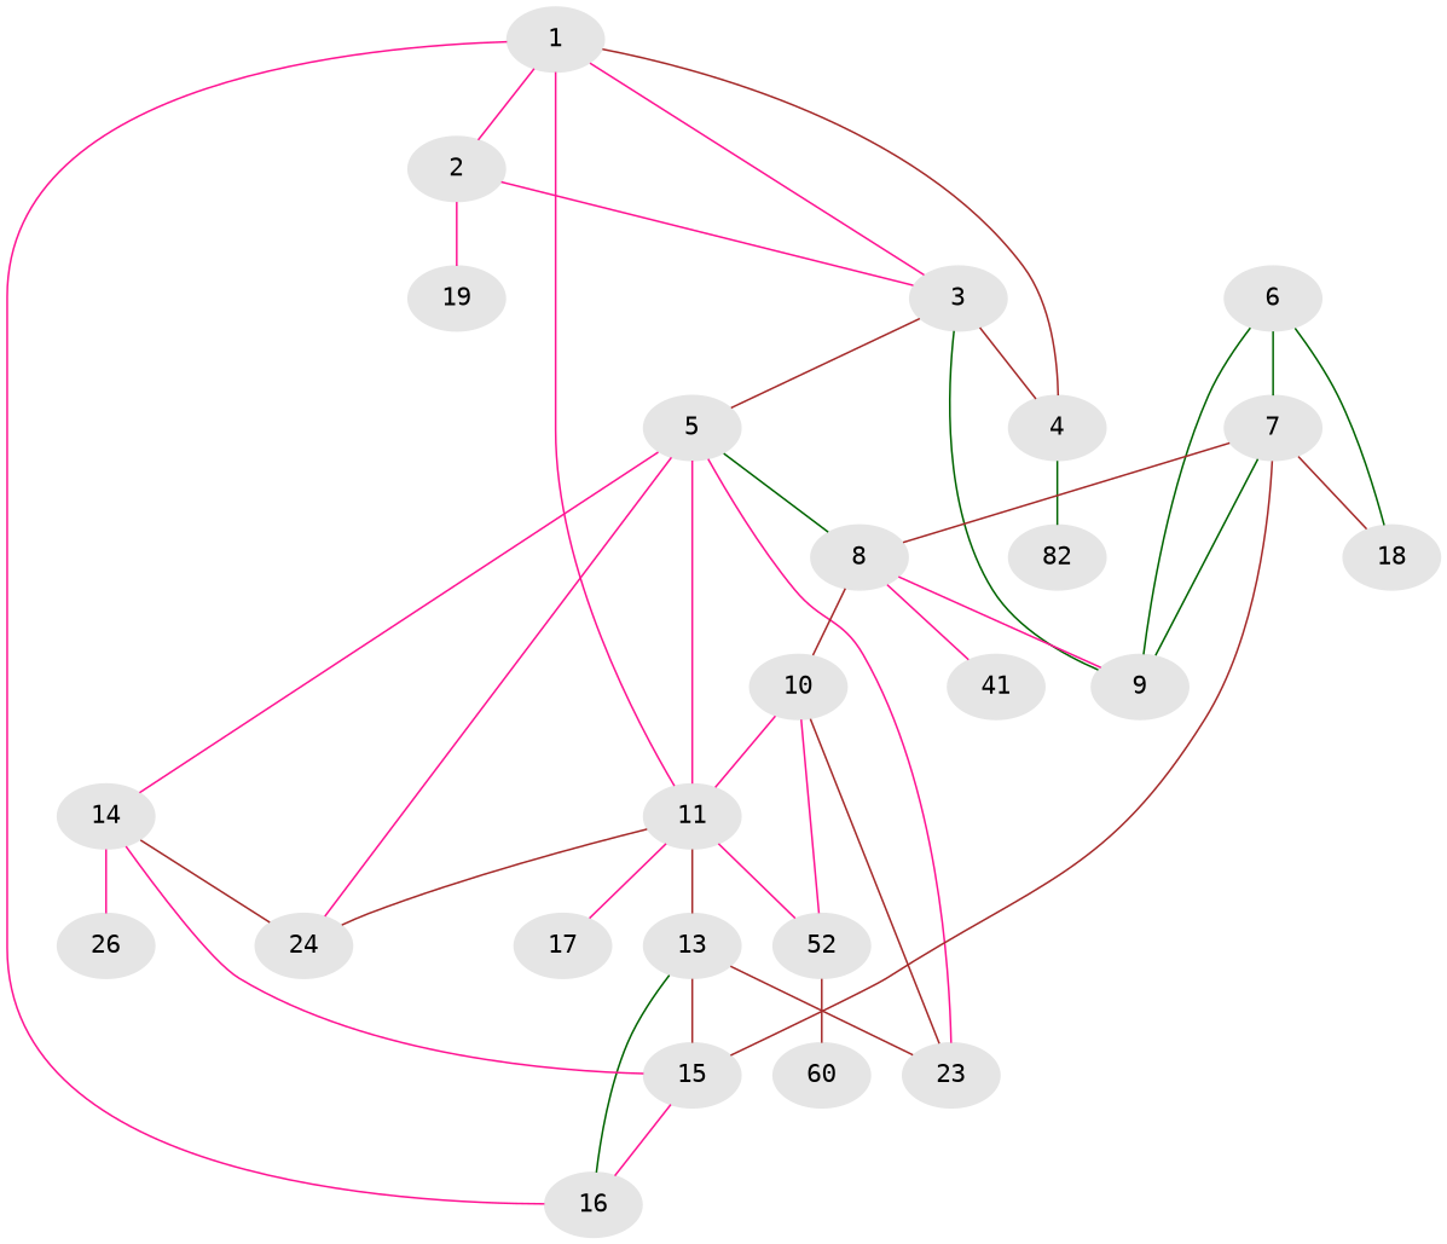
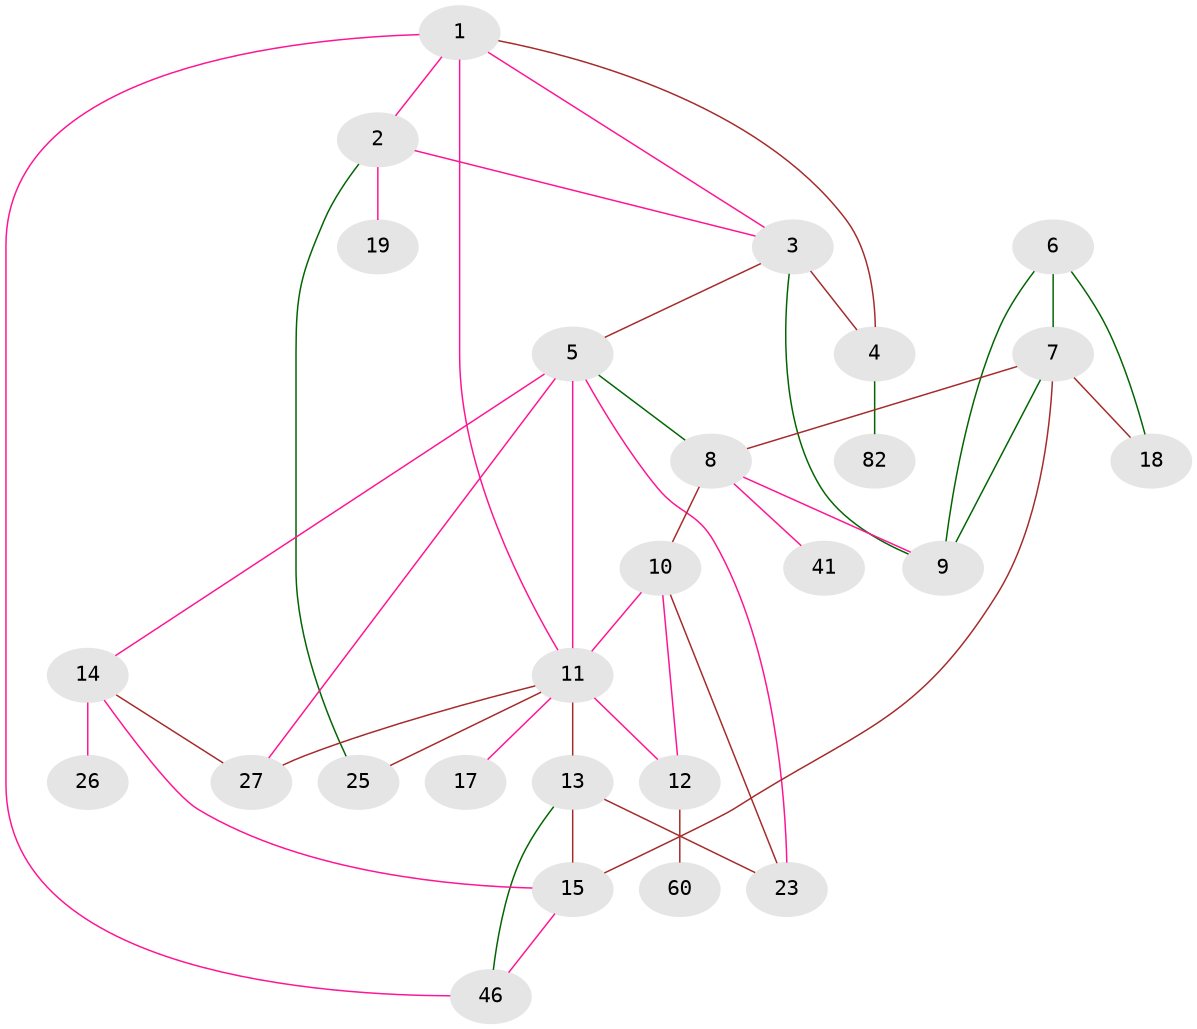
  graph {
    fontname="DejaVu Sans Mono"
    node [color=gray90 fontname="DejaVu Sans Mono" style=filled]
    edge [color=deeppink fontname="DejaVu Sans Mono" weight=1.0]
    1
    2
    3
    4
    11
-   16
+   16 [label=46]
    19
+   25
    5
    9
    n11 [label=82]
-   24
-   12 [label=52]
+   24 [label=27]
+   12
    13
    17
    8
    14
    23
    10
    n20 [label=41]
    15
    26
    6
    7
    18
    n26 [label=60]
    1 -- 2
    1 -- 3
    1 -- 4 [color=brown]
    1 -- 11
    1 -- 16
    2 -- 3
    2 -- 19
+   2 -- 25 [color=darkgreen]
    3 -- 4 [color=brown weight=5.0]
    3 -- 5 [color=brown]
    3 -- 9 [color=darkgreen]
    4 -- n11 [color=darkgreen]
+   11 -- 25 [color=brown]
    11 -- 24 [color=brown]
    11 -- 12 [weight=2.0]
    11 -- 13 [color=brown weight=2.0]
    11 -- 17
    5 -- 11 [weight=2.0]
    5 -- 24
    5 -- 8 [color=darkgreen]
    5 -- 14
    5 -- 23
    12 -- n26 [color=brown]
    13 -- 16 [color=darkgreen]
    13 -- 23 [color=brown]
    13 -- 15 [color=brown]
    8 -- 9
    8 -- 10 [color=brown]
    8 -- n20
    14 -- 24 [color=brown]
    14 -- 15
    14 -- 26 [weight=5.0]
    10 -- 11 [weight=2.0]
    10 -- 12
    10 -- 23 [color=brown]
    15 -- 16
    6 -- 9 [color=darkgreen]
    6 -- 7 [color=darkgreen]
    6 -- 18 [color=darkgreen]
    7 -- 9 [color=darkgreen]
    7 -- 8 [color=brown]
    7 -- 15 [color=brown]
    7 -- 18 [color=brown]
  }
